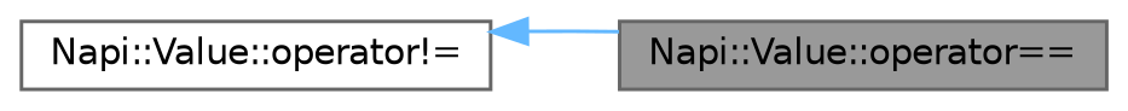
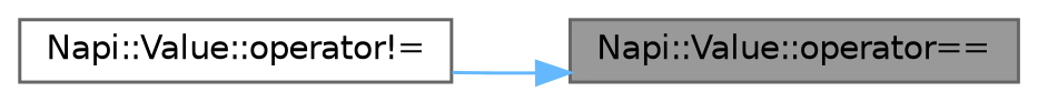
  digraph {
    rankdir=RL
    node [fontname=Helvetica fontsize=10 shape=box style=filled]
    n1 [color=gray40 fillcolor=grey60 fontcolor=black height=0.2 label="Napi::Value::operator==" width=0.4]
    n2 [color=grey40 fillcolor=white height=0.2 label="Napi::Value::operator!=" width=0.4]
-   n2 -> n1 [color=steelblue1 dir=back fontname=Helvetica fontsize=10 labelfontname=Helvetica labelfontsize=10 style=solid]
+   n1 -> n2 [color=steelblue1 dir=back fontname=Helvetica fontsize=10 labelfontname=Helvetica labelfontsize=10 style=solid]
  }
